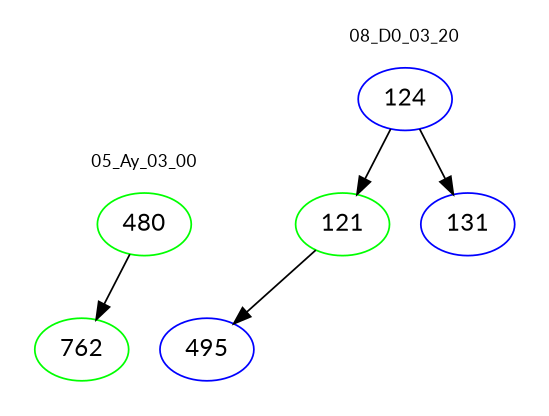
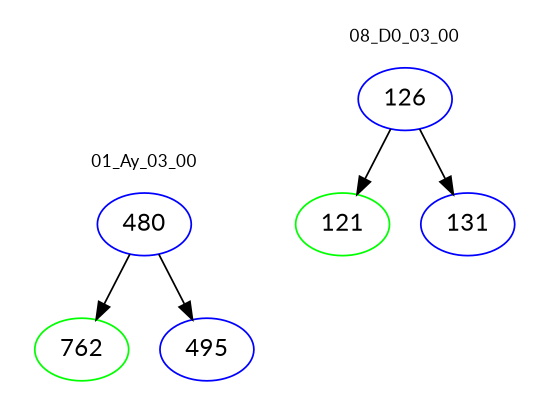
  digraph {
    fontname=Lato
    node [color=blue fontname=Lato]
    edge [color=black fontname=Lato]
-   n1 [color=green label=480]
+   n1 [label=480]
    n2 [color=green label=762]
    n3 [label=495]
-   n4 [label=124]
+   n4 [label=126]
    n5 [color=green label=121]
    n6 [label=131]
    subgraph cluster_1 {
      color=white
      fontsize=10
-     label="05_Ay_03_00"
+     label="01_Ay_03_00"
      n1
      n2
      n3
    }
    subgraph cluster_2 {
      color=white
      fontsize=10
-     label="08_D0_03_20"
+     label="08_D0_03_00"
      n4
      n5
      n6
    }
    n1 -> n2
-   n5 -> n3
+   n1 -> n3
    n4 -> n5
    n4 -> n6
  }
